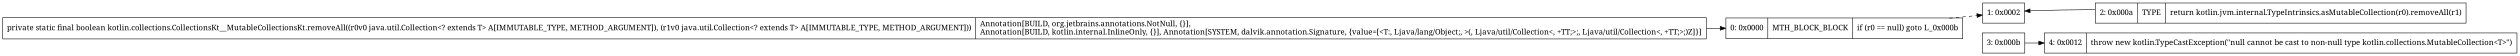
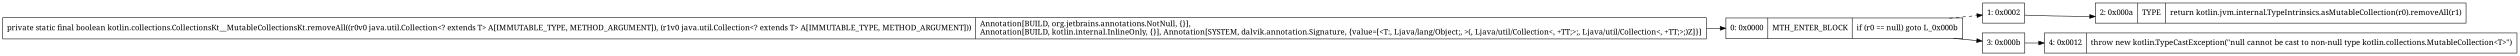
  digraph {
    fontname="Noto Serif"
    rankdir=LR
    node [fontname="Noto Serif" shape=record]
    edge [fontname="Noto Serif"]
-   n1 [label="{0\:\ 0x0000|MTH_BLOCK_BLOCK\l|if (r0 == null) goto L_0x000b\l}"]
+   n1 [label="{0\:\ 0x0000|MTH_ENTER_BLOCK\l|if (r0 == null) goto L_0x000b\l}"]
    n2 [label="{1\:\ 0x0002}"]
    n3 [label="{3\:\ 0x000b}"]
    n4 [label="{2\:\ 0x000a|TYPE\l|return kotlin.jvm.internal.TypeIntrinsics.asMutableCollection(r0).removeAll(r1)\l}"]
    n5 [label="{4\:\ 0x0012|throw new kotlin.TypeCastException(\"null cannot be cast to non\-null type kotlin.collections.MutableCollection\<T\>\")\l}"]
    n6 [label="{private static final boolean kotlin.collections.CollectionsKt__MutableCollectionsKt.removeAll((r0v0 java.util.Collection\<? extends T\> A[IMMUTABLE_TYPE, METHOD_ARGUMENT]), (r1v0 java.util.Collection\<? extends T\> A[IMMUTABLE_TYPE, METHOD_ARGUMENT]))  | Annotation[BUILD, org.jetbrains.annotations.NotNull, \{\}], \lAnnotation[BUILD, kotlin.internal.InlineOnly, \{\}], Annotation[SYSTEM, dalvik.annotation.Signature, \{value=[\<T:, Ljava\/lang\/Object;, \>(, Ljava\/util\/Collection\<, +TT;\>;, Ljava\/util\/Collection\<, +TT;\>;)Z]\}]\l}"]
    n1 -> n2 [style=dashed]
-   n4 -> n2
+   n1 -> n3
+   n2 -> n4
    n3 -> n5
    n6 -> n1
  }
